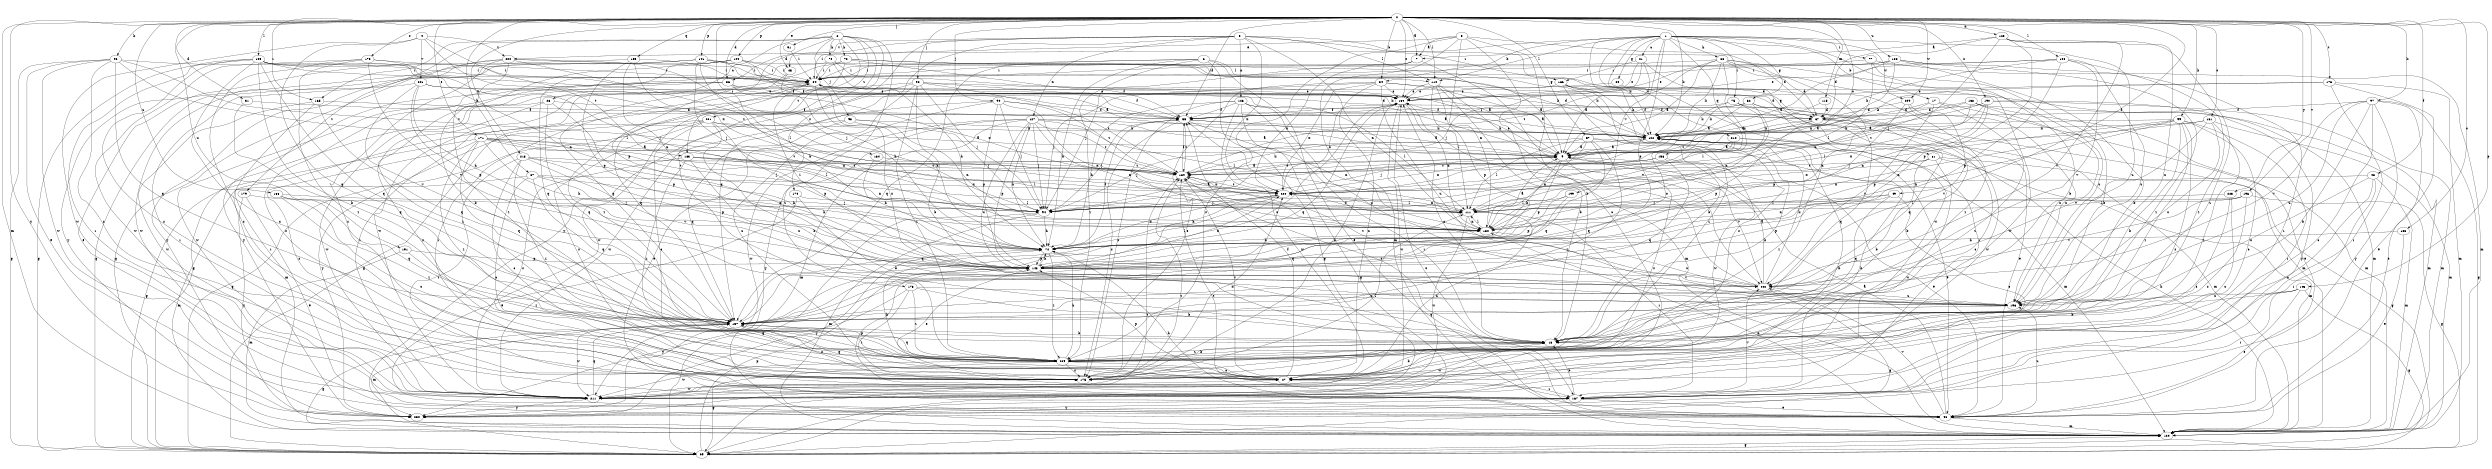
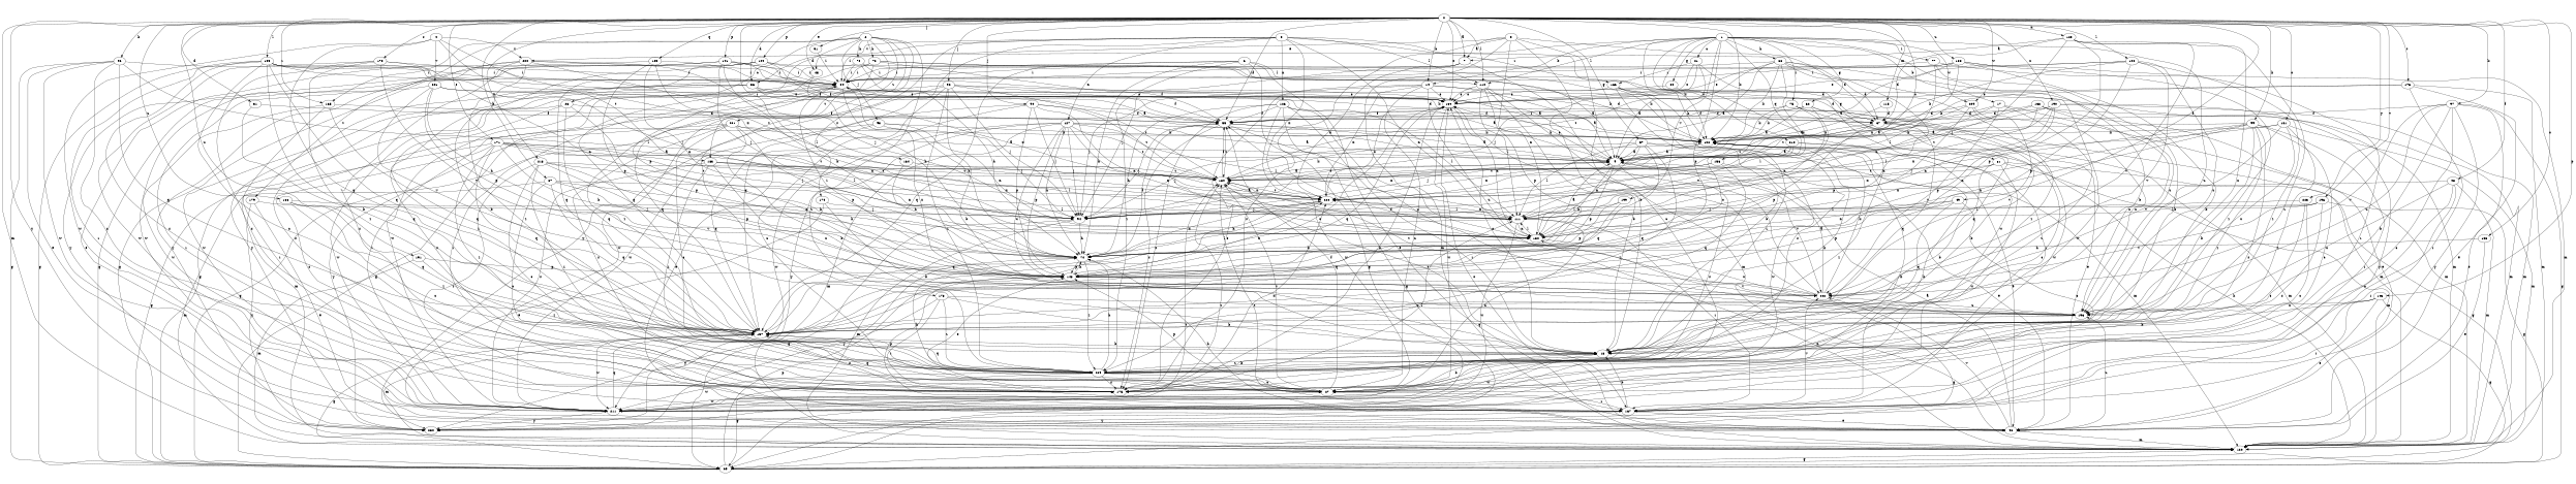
  strict digraph {
    fontname="DejaVu Serif"
    node [fontname="DejaVu Serif"]
    edge [fontname="DejaVu Serif"]
    0
    7
-   14 [label=34]
+   14
    31
    36
    45
    48
    49
    55
    57
    67
    90
    91
    92
    96
    97
    99
    102
    105
    108
    110
    115
    120
    123
    131
    133
    139
    141
    144
    145
    155
    164
    165
    171
    173
    176
    186
    188
    190
    191
    196
    209
    218
    223
    230
    9
    84
    220
    94
    202
    193
    27
    37
    175
    157
    211
    239
    74
    167
    148
    130
    111
    184
    46
    18
    65
    138
    1
    17
    21
    61
    62
    64
    68
    75
    77
    156
    199
    210
    166
    2
    26
    70
    72
    93
    174
    178
    179
    183
    231
    3
    126
    127
    200
    4
    201
    5
    6
    0 -> 7 [label=a]
    0 -> 14 [label=b]
    0 -> 31 [label=d]
    0 -> 36 [label=d]
    0 -> 45 [label=e]
    0 -> 48 [label=f]
    0 -> 49 [label=f]
    0 -> 55 [label=f]
    0 -> 57 [label=g]
    0 -> 67 [label=h]
    0 -> 90 [label=j]
    0 -> 91 [label=j]
    0 -> 92 [label=j]
    0 -> 96 [label=k]
    0 -> 97 [label=k]
    0 -> 99 [label=k]
    0 -> 102 [label=k]
    0 -> 105 [label=l]
    0 -> 108 [label=l]
    0 -> 110 [label=l]
    0 -> 115 [label=m]
    0 -> 120 [label=m]
    0 -> 123 [label=n]
    0 -> 131 [label=o]
    0 -> 133 [label=o]
    0 -> 139 [label=o]
    0 -> 141 [label=p]
    0 -> 144 [label=p]
    0 -> 145 [label=p]
    0 -> 155 [label=q]
    0 -> 164 [label=r]
    0 -> 165 [label=r]
    0 -> 171 [label=s]
    0 -> 173 [label=s]
    0 -> 176 [label=t]
    0 -> 186 [label=u]
    0 -> 188 [label=u]
    0 -> 190 [label=u]
    0 -> 191 [label=u]
    0 -> 196 [label=v]
    0 -> 209 [label=w]
    0 -> 218 [label=x]
    0 -> 223 [label=y]
    0 -> 230 [label=y]
    0 -> 9 [label=o]
    7 -> 84 [label=i]
    7 -> 220 [label=x]
    7 -> 94 [label=j]
    7 -> 202 [label=v]
    14 -> 139 [label=o]
    14 -> 9 [label=a]
    14 -> 220 [label=x]
    14 -> 94 [label=j]
    14 -> 193 [label=u]
    14 -> 27 [label=c]
    14 -> 37 [label=d]
    14 -> 175 [label=s]
    31 -> 55 [label=f]
    31 -> 157 [label=q]
    36 -> 139 [label=o]
    36 -> 9 [label=a]
    36 -> 220 [label=x]
    36 -> 175 [label=s]
    36 -> 211 [label=w]
    36 -> 239 [label=z]
    45 -> 157 [label=q]
    45 -> 74 [label=h]
    48 -> 120 [label=m]
    48 -> 220 [label=x]
    48 -> 193 [label=u]
    48 -> 27 [label=c]
    48 -> 167 [label=r]
    49 -> 27 [label=c]
    49 -> 157 [label=q]
    49 -> 148 [label=p]
    49 -> 130 [label=n]
    49 -> 111 [label=l]
    55 -> 102 [label=k]
    55 -> 9 [label=a]
    55 -> 94 [label=j]
    55 -> 175 [label=s]
    55 -> 130 [label=n]
    55 -> 184 [label=t]
    57 -> 120 [label=m]
    57 -> 9 [label=a]
    57 -> 94 [label=j]
    57 -> 157 [label=q]
    57 -> 211 [label=w]
    57 -> 239 [label=z]
    57 -> 130 [label=n]
    57 -> 111 [label=l]
    67 -> 120 [label=m]
    67 -> 220 [label=x]
    67 -> 27 [label=c]
    67 -> 157 [label=q]
    67 -> 74 [label=h]
    67 -> 130 [label=n]
    90 -> 55 [label=f]
    90 -> 94 [label=j]
    90 -> 211 [label=w]
    90 -> 148 [label=p]
    90 -> 130 [label=n]
    90 -> 184 [label=t]
    90 -> 46 [label=e]
    91 -> 84 [label=i]
    92 -> 55 [label=f]
    92 -> 139 [label=o]
    92 -> 94 [label=j]
    92 -> 27 [label=c]
    92 -> 211 [label=w]
    92 -> 239 [label=z]
    92 -> 184 [label=t]
    92 -> 18 [label=b]
    92 -> 65 [label=g]
    96 -> 84 [label=i]
    96 -> 175 [label=s]
    96 -> 157 [label=q]
    96 -> 211 [label=w]
    96 -> 111 [label=l]
    96 -> 46 [label=e]
    96 -> 65 [label=g]
    97 -> 55 [label=f]
    97 -> 230 [label=y]
    97 -> 202 [label=v]
    97 -> 193 [label=u]
    97 -> 27 [label=c]
    97 -> 46 [label=e]
    97 -> 18 [label=b]
    97 -> 65 [label=g]
    99 -> 102 [label=k]
    99 -> 94 [label=j]
    99 -> 27 [label=c]
    99 -> 175 [label=s]
    99 -> 239 [label=z]
    99 -> 74 [label=h]
    99 -> 167 [label=r]
    99 -> 130 [label=n]
    99 -> 18 [label=b]
    102 -> 9 [label=a]
    102 -> 84 [label=i]
    102 -> 46 [label=e]
    105 -> 139 [label=o]
    105 -> 84 [label=i]
    105 -> 94 [label=j]
    105 -> 27 [label=c]
    105 -> 175 [label=s]
    105 -> 157 [label=q]
    105 -> 167 [label=r]
    105 -> 130 [label=n]
    105 -> 18 [label=b]
    105 -> 65 [label=g]
    108 -> 102 [label=k]
    108 -> 139 [label=o]
    108 -> 84 [label=i]
    108 -> 202 [label=v]
    108 -> 193 [label=u]
    108 -> 239 [label=z]
    108 -> 148 [label=p]
    110 -> 120 [label=m]
    110 -> 139 [label=o]
    110 -> 148 [label=p]
    110 -> 111 [label=l]
    110 -> 18 [label=b]
    115 -> 9 [label=a]
    115 -> 37 [label=d]
    120 -> 102 [label=k]
    120 -> 139 [label=o]
    120 -> 130 [label=n]
    120 -> 65 [label=g]
    123 -> 7 [label=a]
    123 -> 94 [label=j]
    123 -> 202 [label=v]
    123 -> 193 [label=u]
    123 -> 37 [label=d]
    123 -> 239 [label=z]
    123 -> 148 [label=p]
    131 -> 102 [label=k]
    131 -> 120 [label=m]
    131 -> 220 [label=x]
    131 -> 202 [label=v]
    131 -> 193 [label=u]
    131 -> 239 [label=z]
    133 -> 74 [label=h]
    133 -> 46 [label=e]
    139 -> 55 [label=f]
    139 -> 157 [label=q]
    139 -> 211 [label=w]
    139 -> 130 [label=n]
    141 -> 55 [label=f]
    141 -> 102 [label=k]
    141 -> 230 [label=y]
    141 -> 84 [label=i]
    141 -> 94 [label=j]
    141 -> 211 [label=w]
    141 -> 111 [label=l]
    144 -> 55 [label=f]
    144 -> 84 [label=i]
    144 -> 37 [label=d]
    144 -> 157 [label=q]
    144 -> 18 [label=b]
    144 -> 65 [label=g]
    145 -> 193 [label=u]
    145 -> 167 [label=r]
    145 -> 46 [label=e]
    145 -> 18 [label=b]
    145 -> 65 [label=g]
    155 -> 84 [label=i]
    155 -> 148 [label=p]
    155 -> 130 [label=n]
    155 -> 184 [label=t]
    155 -> 46 [label=e]
    164 -> 74 [label=h]
    164 -> 184 [label=t]
    165 -> 37 [label=d]
    165 -> 157 [label=q]
    165 -> 211 [label=w]
    165 -> 167 [label=r]
    171 -> 9 [label=a]
    171 -> 220 [label=x]
    171 -> 94 [label=j]
    171 -> 175 [label=s]
    171 -> 157 [label=q]
    171 -> 239 [label=z]
    171 -> 74 [label=h]
    171 -> 111 [label=l]
    171 -> 184 [label=t]
    171 -> 65 [label=g]
    173 -> 9 [label=a]
    173 -> 84 [label=i]
    173 -> 202 [label=v]
    173 -> 175 [label=s]
    173 -> 211 [label=w]
    173 -> 239 [label=z]
    176 -> 102 [label=k]
    176 -> 120 [label=m]
    176 -> 139 [label=o]
    176 -> 167 [label=r]
    176 -> 46 [label=e]
    186 -> 94 [label=j]
    186 -> 27 [label=c]
    186 -> 157 [label=q]
    186 -> 239 [label=z]
    188 -> 139 [label=o]
    188 -> 9 [label=a]
    188 -> 84 [label=i]
    188 -> 220 [label=x]
    188 -> 239 [label=z]
    188 -> 167 [label=r]
    188 -> 18 [label=b]
    190 -> 55 [label=f]
    190 -> 120 [label=m]
    190 -> 230 [label=y]
    190 -> 9 [label=a]
    190 -> 148 [label=p]
    190 -> 130 [label=n]
    190 -> 184 [label=t]
    191 -> 120 [label=m]
    191 -> 239 [label=z]
    191 -> 148 [label=p]
    196 -> 94 [label=j]
    196 -> 202 [label=v]
    196 -> 175 [label=s]
    196 -> 111 [label=l]
    196 -> 65 [label=g]
    209 -> 202 [label=v]
    209 -> 193 [label=u]
    209 -> 37 [label=d]
    209 -> 148 [label=p]
-   96 -> 184 [label=t]
+   209 -> 184 [label=t]
    218 -> 202 [label=v]
    218 -> 27 [label=c]
    218 -> 239 [label=z]
    218 -> 74 [label=h]
    218 -> 167 [label=r]
    218 -> 148 [label=p]
    218 -> 184 [label=t]
    223 -> 27 [label=c]
    223 -> 175 [label=s]
    223 -> 111 [label=l]
    230 -> 184 [label=t]
    9 -> 139 [label=o]
    9 -> 202 [label=v]
    9 -> 175 [label=s]
    9 -> 74 [label=h]
    9 -> 148 [label=p]
    9 -> 184 [label=t]
    84 -> 139 [label=o]
    84 -> 193 [label=u]
    84 -> 37 [label=d]
    84 -> 157 [label=q]
    84 -> 74 [label=h]
    84 -> 167 [label=r]
    84 -> 65 [label=g]
    220 -> 139 [label=o]
    220 -> 94 [label=j]
    220 -> 157 [label=q]
    220 -> 74 [label=h]
    220 -> 111 [label=l]
    220 -> 184 [label=t]
    94 -> 120 [label=m]
    94 -> 9 [label=a]
    94 -> 74 [label=h]
    94 -> 65 [label=g]
    202 -> 55 [label=f]
    202 -> 102 [label=k]
    202 -> 139 [label=o]
    202 -> 9 [label=a]
    202 -> 193 [label=u]
    202 -> 184 [label=t]
    202 -> 65 [label=g]
    193 -> 157 [label=q]
    27 -> 55 [label=f]
    27 -> 157 [label=q]
    27 -> 211 [label=w]
    27 -> 74 [label=h]
    27 -> 167 [label=r]
    27 -> 148 [label=p]
    27 -> 184 [label=t]
    27 -> 18 [label=b]
    37 -> 102 [label=k]
    37 -> 27 [label=c]
    37 -> 157 [label=q]
    37 -> 148 [label=p]
    37 -> 184 [label=t]
    37 -> 18 [label=b]
    175 -> 139 [label=o]
    175 -> 220 [label=x]
    175 -> 148 [label=e]
    175 -> 111 [label=l]
    157 -> 120 [label=m]
    157 -> 139 [label=o]
    157 -> 175 [label=s]
    157 -> 211 [label=w]
    157 -> 18 [label=b]
    157 -> 65 [label=g]
    211 -> 102 [label=k]
    211 -> 230 [label=y]
    211 -> 84 [label=i]
    211 -> 157 [label=q]
    239 -> 27 [label=c]
    239 -> 175 [label=s]
    239 -> 157 [label=q]
    239 -> 211 [label=w]
    239 -> 74 [label=h]
    239 -> 18 [label=b]
    239 -> 65 [label=g]
    74 -> 55 [label=f]
    74 -> 230 [label=y]
    74 -> 220 [label=x]
    74 -> 239 [label=z]
    74 -> 148 [label=p]
    74 -> 111 [label=l]
    167 -> 102 [label=k]
    167 -> 230 [label=y]
    167 -> 202 [label=v]
    167 -> 148 [label=p]
    167 -> 46 [label=e]
    167 -> 18 [label=b]
    148 -> 84 [label=i]
    148 -> 220 [label=x]
    148 -> 202 [label=v]
    148 -> 74 [label=h]
    130 -> 9 [label=a]
    130 -> 193 [label=u]
    130 -> 74 [label=h]
    130 -> 111 [label=l]
    111 -> 220 [label=x]
    111 -> 27 [label=c]
    111 -> 211 [label=w]
    111 -> 167 [label=r]
    111 -> 130 [label=n]
    184 -> 55 [label=f]
    184 -> 102 [label=k]
    184 -> 9 [label=a]
    184 -> 220 [label=x]
    46 -> 120 [label=m]
    46 -> 9 [label=a]
    46 -> 202 [label=v]
    46 -> 193 [label=u]
    46 -> 74 [label=h]
    46 -> 184 [label=t]
    18 -> 102 [label=k]
    18 -> 139 [label=o]
    18 -> 211 [label=w]
    18 -> 239 [label=z]
    18 -> 184 [label=t]
    65 -> 148 [label=p]
    65 -> 184 [label=t]
    138 -> 120 [label=m]
    138 -> 9 [label=a]
    138 -> 193 [label=u]
    138 -> 37 [label=d]
    138 -> 130 [label=n]
    138 -> 46 [label=e]
    1 -> 14 [label=b]
    1 -> 110 [label=l]
    1 -> 209 [label=w]
    1 -> 84 [label=i]
    1 -> 193 [label=u]
    1 -> 211 [label=w]
    1 -> 148 [label=p]
    1 -> 18 [label=b]
    1 -> 17 [label=b]
    1 -> 21 [label=c]
    1 -> 61 [label=g]
    1 -> 62 [label=g]
    1 -> 64 [label=g]
    1 -> 68 [label=h]
    1 -> 75 [label=i]
    1 -> 77 [label=i]
    1 -> 156 [label=q]
    1 -> 199 [label=v]
    1 -> 210 [label=w]
    17 -> 120 [label=m]
    17 -> 202 [label=v]
    17 -> 37 [label=d]
    17 -> 239 [label=z]
    17 -> 111 [label=l]
    21 -> 139 [label=o]
    21 -> 9 [label=a]
    21 -> 94 [label=j]
    21 -> 239 [label=z]
    21 -> 166 [label=r]
    61 -> 120 [label=m]
    61 -> 220 [label=x]
    61 -> 211 [label=w]
    61 -> 184 [label=t]
    61 -> 18 [label=b]
    61 -> 65 [label=g]
    62 -> 55 [label=f]
    62 -> 102 [label=k]
    62 -> 9 [label=a]
    62 -> 211 [label=w]
    62 -> 111 [label=l]
    62 -> 46 [label=e]
    64 -> 120 [label=m]
    64 -> 139 [label=o]
    68 -> 102 [label=k]
    68 -> 9 [label=a]
    68 -> 84 [label=i]
    68 -> 220 [label=x]
    68 -> 193 [label=u]
    68 -> 37 [label=d]
    68 -> 211 [label=w]
    68 -> 130 [label=n]
    68 -> 184 [label=t]
    75 -> 55 [label=f]
    75 -> 102 [label=k]
    75 -> 120 [label=m]
    75 -> 157 [label=q]
    75 -> 130 [label=n]
    77 -> 120 [label=m]
    77 -> 84 [label=i]
    77 -> 111 [label=l]
    77 -> 18 [label=b]
    156 -> 220 [label=x]
    156 -> 157 [label=q]
    156 -> 184 [label=t]
    156 -> 46 [label=e]
    199 -> 157 [label=q]
    199 -> 148 [label=p]
    199 -> 111 [label=l]
    210 -> 120 [label=m]
    210 -> 9 [label=a]
    210 -> 94 [label=j]
    210 -> 157 [label=q]
    210 -> 239 [label=z]
    166 -> 102 [label=k]
    166 -> 139 [label=o]
    166 -> 175 [label=s]
    166 -> 239 [label=z]
    166 -> 167 [label=r]
    166 -> 18 [label=b]
    2 -> 165 [label=r]
    2 -> 239 [label=z]
    2 -> 148 [label=p]
    2 -> 26 [label=c]
    2 -> 70 [label=h]
    2 -> 72 [label=h]
    2 -> 93 [label=j]
    2 -> 174 [label=s]
    2 -> 178 [label=t]
    2 -> 179 [label=t]
    2 -> 183 [label=t]
    2 -> 231 [label=z]
    26 -> 55 [label=f]
    26 -> 175 [label=s]
    26 -> 157 [label=q]
    26 -> 211 [label=w]
    26 -> 148 [label=p]
    70 -> 102 [label=k]
    70 -> 230 [label=y]
    70 -> 9 [label=a]
    70 -> 84 [label=i]
    70 -> 74 [label=h]
    72 -> 55 [label=f]
    72 -> 102 [label=k]
    72 -> 9 [label=a]
    72 -> 84 [label=i]
    72 -> 211 [label=w]
    72 -> 239 [label=z]
    93 -> 102 [label=k]
    93 -> 120 [label=m]
    93 -> 94 [label=j]
    93 -> 157 [label=q]
    93 -> 130 [label=n]
    174 -> 111 [label=l]
    174 -> 46 [label=e]
    174 -> 18 [label=b]
    178 -> 230 [label=y]
    178 -> 193 [label=u]
    178 -> 239 [label=z]
    178 -> 167 [label=r]
    178 -> 18 [label=b]
    179 -> 230 [label=y]
    179 -> 94 [label=j]
    179 -> 46 [label=e]
    183 -> 193 [label=u]
    183 -> 175 [label=s]
    183 -> 239 [label=z]
    183 -> 130 [label=n]
    183 -> 111 [label=l]
    183 -> 184 [label=t]
    231 -> 102 [label=k]
    231 -> 230 [label=y]
    231 -> 9 [label=a]
    231 -> 27 [label=c]
    231 -> 175 [label=s]
    231 -> 148 [label=p]
    231 -> 18 [label=b]
    231 -> 65 [label=g]
    3 -> 36 [label=d]
    3 -> 102 [label=k]
    3 -> 110 [label=l]
    3 -> 230 [label=y]
    3 -> 220 [label=x]
    3 -> 157 [label=q]
    3 -> 130 [label=n]
    3 -> 166 [label=r]
    3 -> 126 [label=n]
    3 -> 127 [label=n]
    3 -> 200 [label=v]
    126 -> 55 [label=f]
    126 -> 193 [label=u]
    126 -> 175 [label=s]
    126 -> 211 [label=w]
    126 -> 74 [label=h]
    126 -> 167 [label=r]
    126 -> 111 [label=l]
    126 -> 65 [label=g]
    127 -> 102 [label=k]
    127 -> 120 [label=m]
    127 -> 230 [label=y]
    127 -> 9 [label=a]
    127 -> 94 [label=j]
    127 -> 193 [label=u]
    127 -> 211 [label=w]
    127 -> 74 [label=h]
    127 -> 148 [label=p]
    127 -> 130 [label=n]
    127 -> 111 [label=l]
    127 -> 184 [label=t]
    200 -> 230 [label=y]
    200 -> 84 [label=i]
    200 -> 94 [label=j]
    200 -> 175 [label=s]
    200 -> 239 [label=z]
    200 -> 74 [label=h]
    200 -> 65 [label=g]
    4 -> 220 [label=x]
    4 -> 157 [label=q]
    4 -> 211 [label=w]
    4 -> 183 [label=t]
    4 -> 200 [label=v]
    4 -> 201 [label=v]
    201 -> 139 [label=o]
    201 -> 202 [label=v]
    201 -> 37 [label=d]
    201 -> 74 [label=h]
    201 -> 167 [label=r]
    201 -> 148 [label=p]
    5 -> 7 [label=a]
    5 -> 45 [label=e]
    5 -> 120 [label=m]
    5 -> 27 [label=c]
    5 -> 37 [label=d]
    5 -> 175 [label=s]
    5 -> 130 [label=n]
    5 -> 18 [label=b]
    6 -> 110 [label=l]
    6 -> 84 [label=i]
    6 -> 157 [label=q]
    6 -> 239 [label=z]
    6 -> 74 [label=h]
    6 -> 46 [label=e]
    6 -> 65 [label=g]
  }
